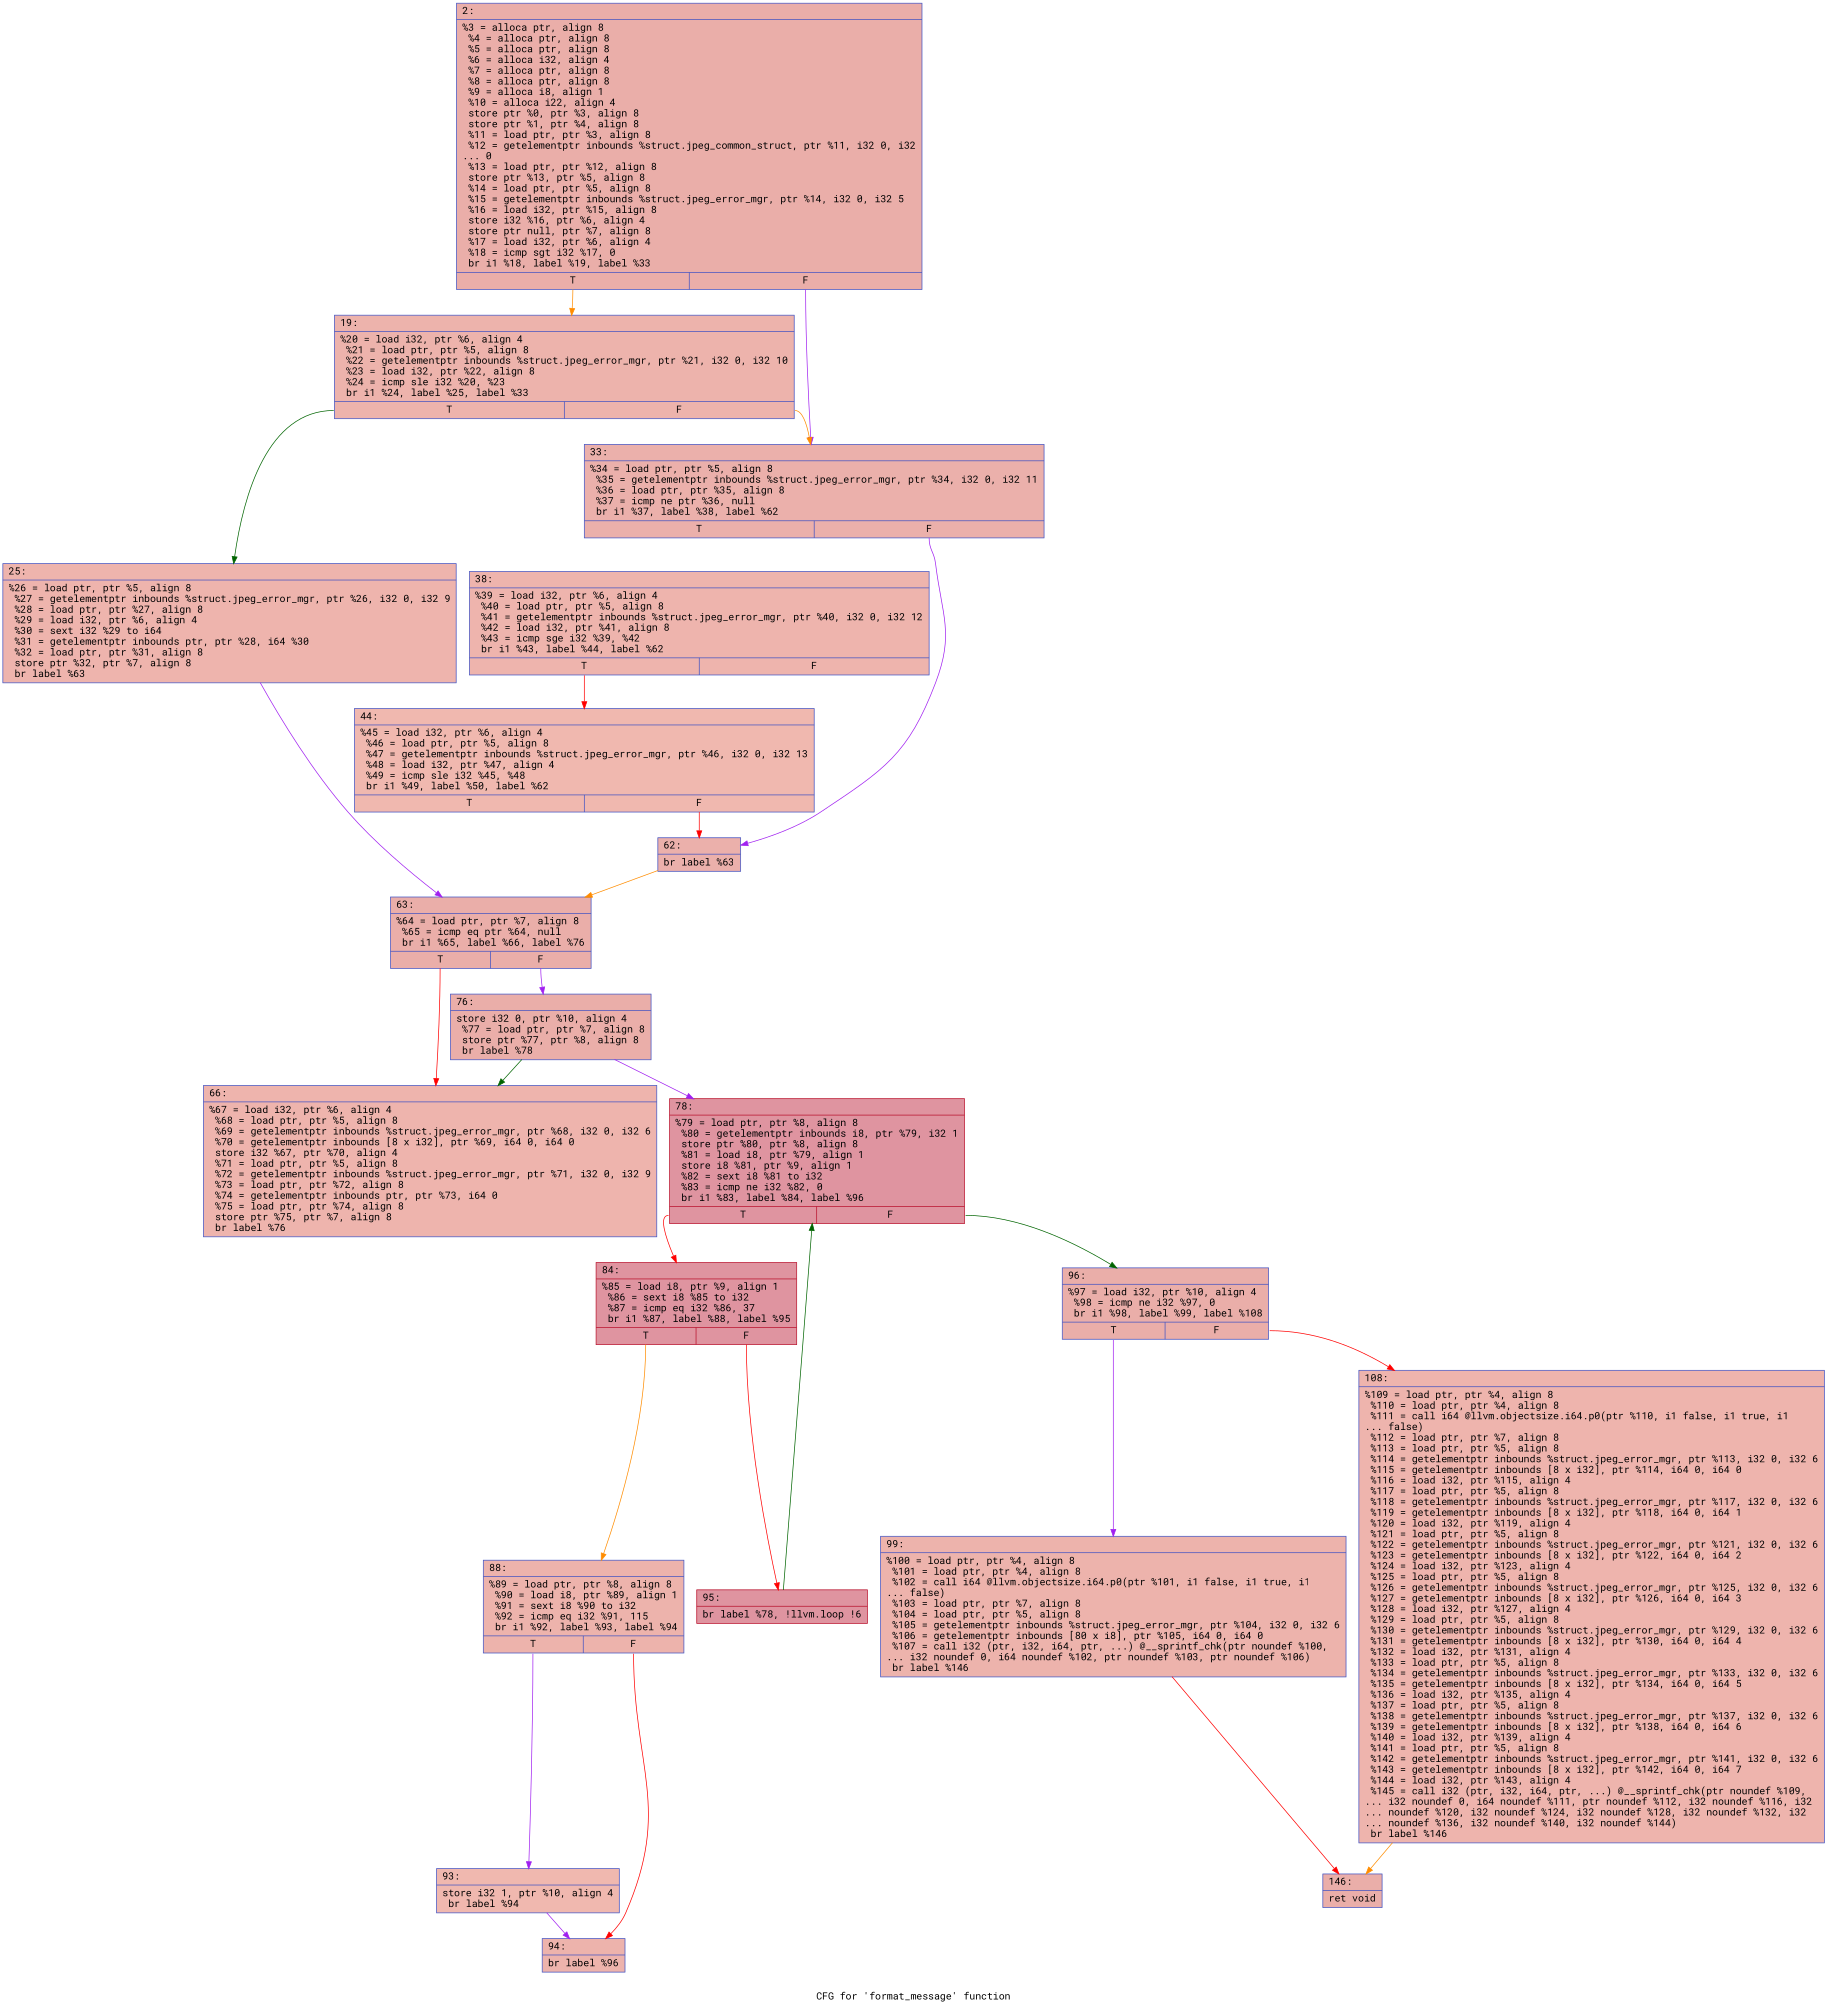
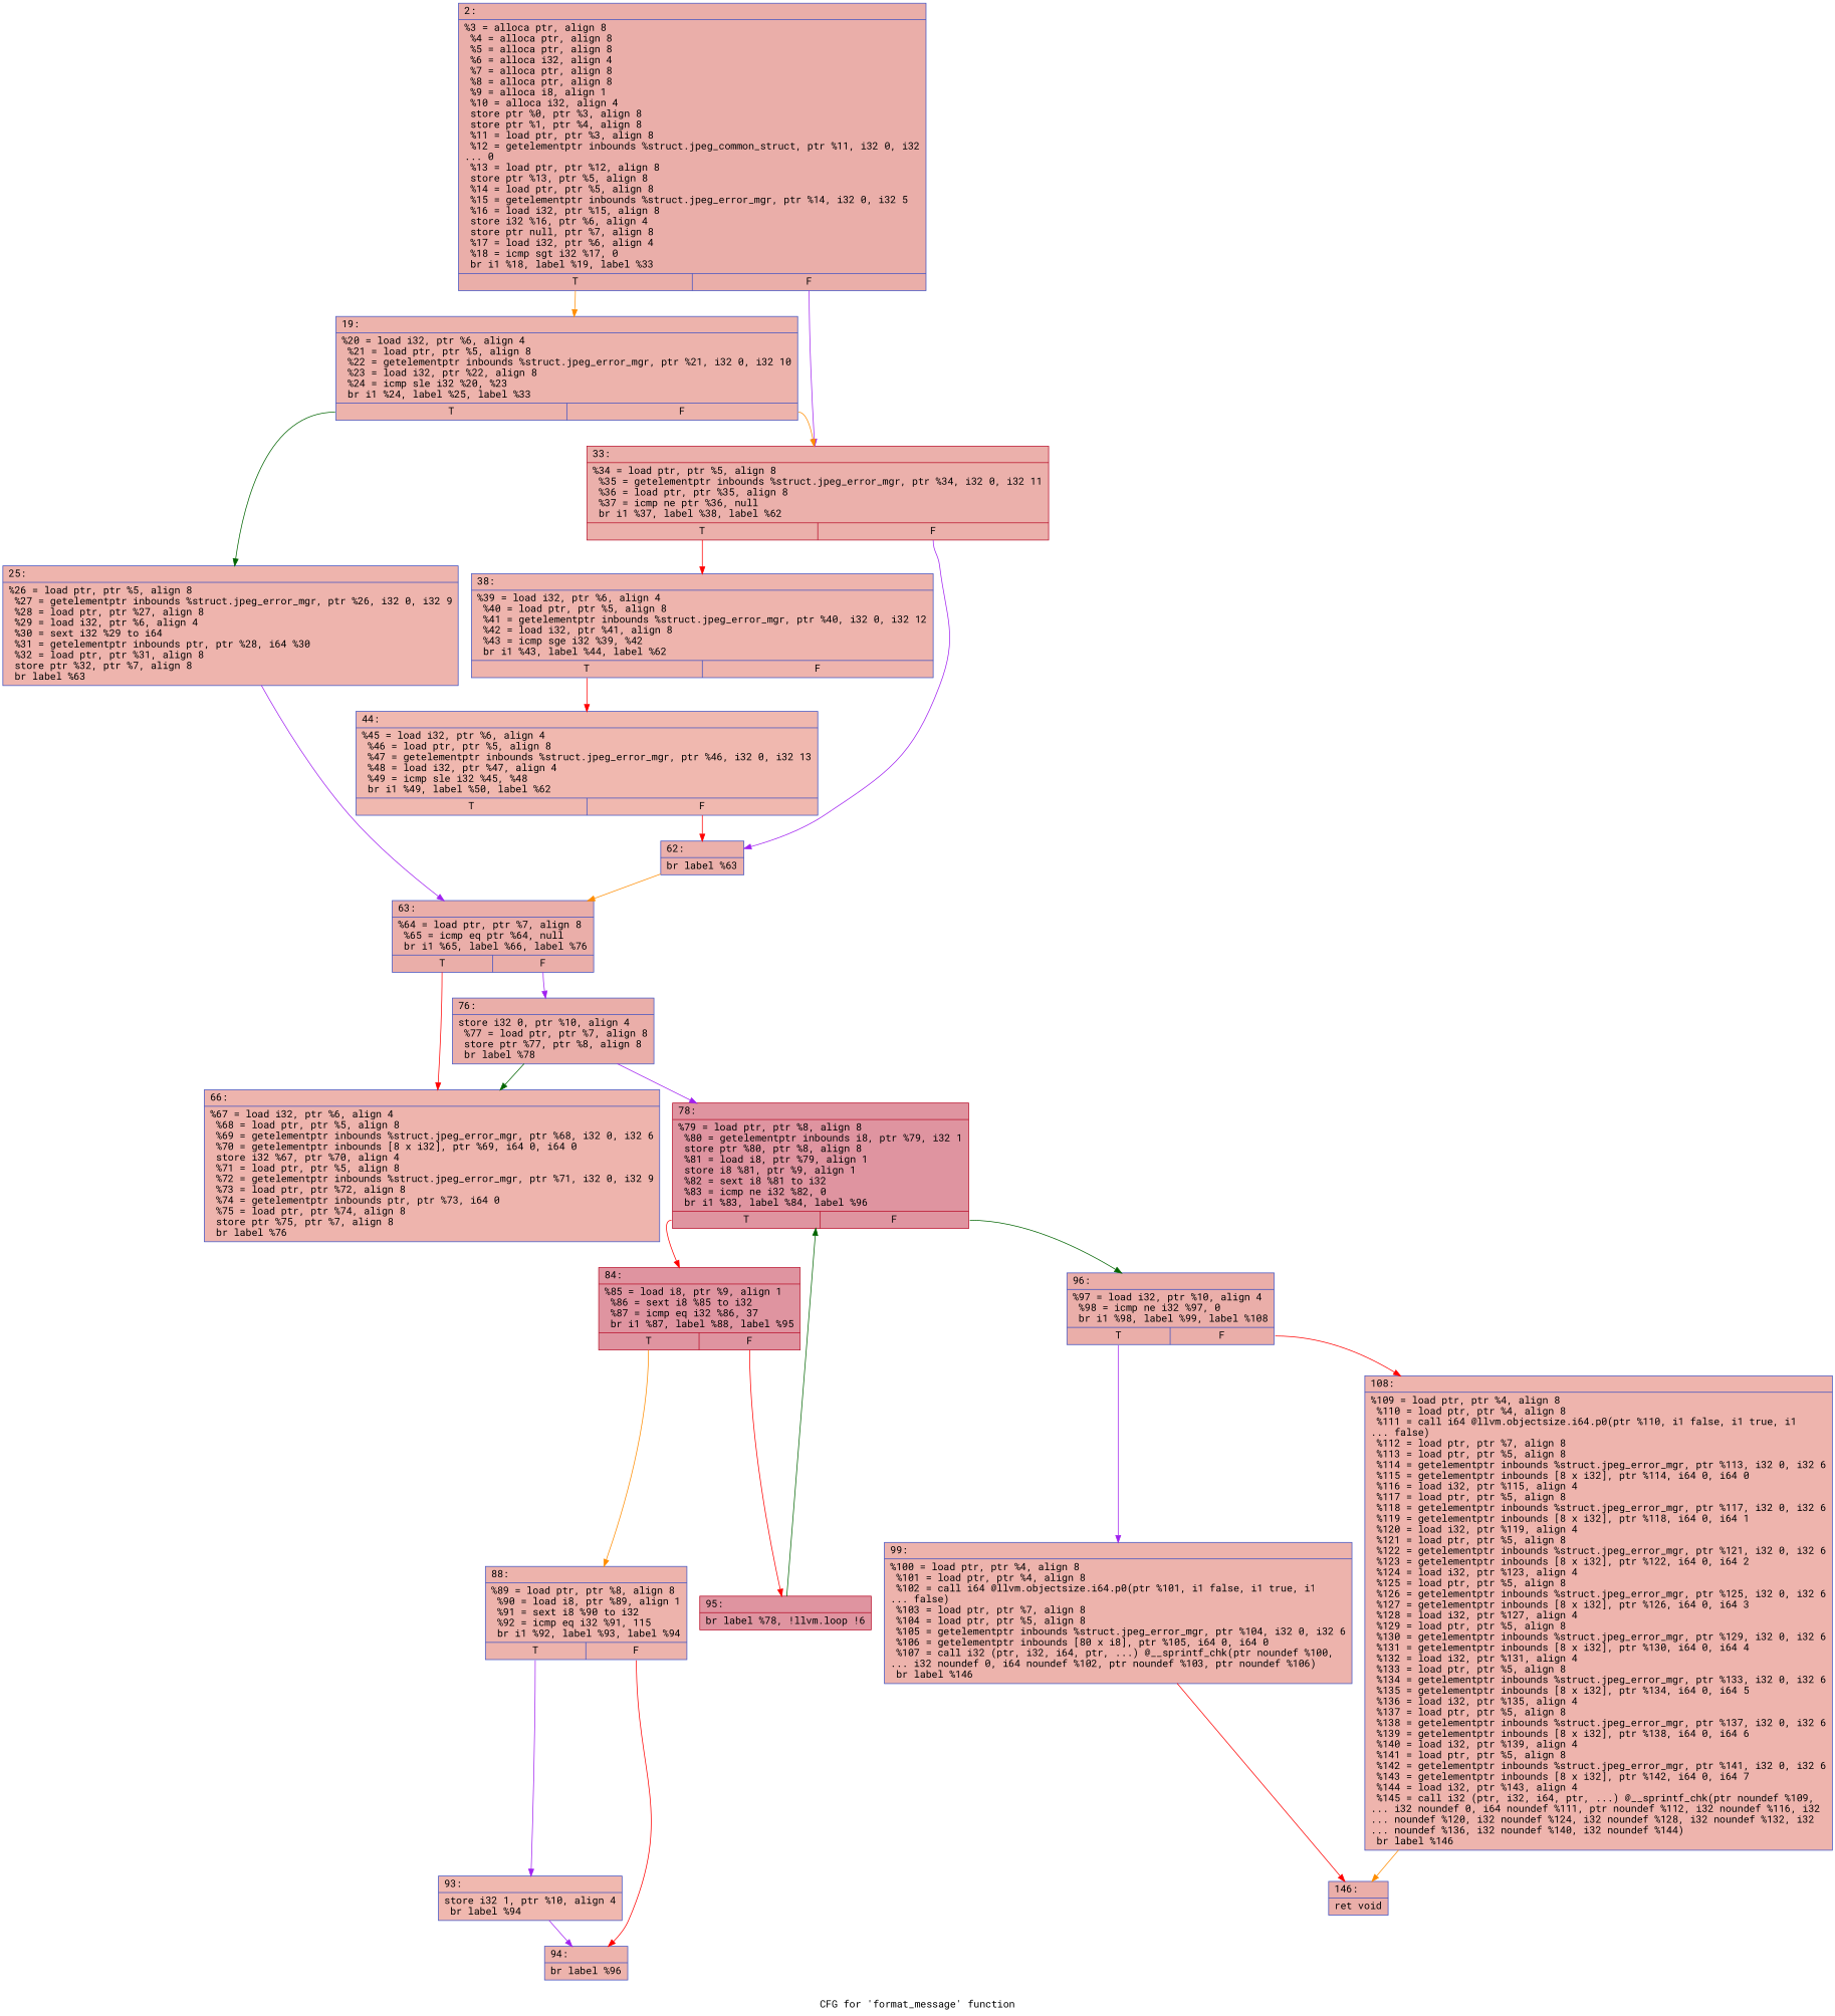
  digraph {
    fontname="Roboto Mono"
    label="CFG for 'format_message' function"
    node [color="#3d50c3ff" fillcolor="#d0473d70" fontname="Roboto Mono" shape=record style=filled]
    edge [color=red fontname="Roboto Mono" tailport=s0]
-   n1 [label="{2:\l|  %3 = alloca ptr, align 8\l  %4 = alloca ptr, align 8\l  %5 = alloca ptr, align 8\l  %6 = alloca i32, align 4\l  %7 = alloca ptr, align 8\l  %8 = alloca ptr, align 8\l  %9 = alloca i8, align 1\l  %10 = alloca i22, align 4\l  store ptr %0, ptr %3, align 8\l  store ptr %1, ptr %4, align 8\l  %11 = load ptr, ptr %3, align 8\l  %12 = getelementptr inbounds %struct.jpeg_common_struct, ptr %11, i32 0, i32\l... 0\l  %13 = load ptr, ptr %12, align 8\l  store ptr %13, ptr %5, align 8\l  %14 = load ptr, ptr %5, align 8\l  %15 = getelementptr inbounds %struct.jpeg_error_mgr, ptr %14, i32 0, i32 5\l  %16 = load i32, ptr %15, align 8\l  store i32 %16, ptr %6, align 4\l  store ptr null, ptr %7, align 8\l  %17 = load i32, ptr %6, align 4\l  %18 = icmp sgt i32 %17, 0\l  br i1 %18, label %19, label %33\l|{<s0>T|<s1>F}}"]
+   n1 [label="{2:\l|  %3 = alloca ptr, align 8\l  %4 = alloca ptr, align 8\l  %5 = alloca ptr, align 8\l  %6 = alloca i32, align 4\l  %7 = alloca ptr, align 8\l  %8 = alloca ptr, align 8\l  %9 = alloca i8, align 1\l  %10 = alloca i32, align 4\l  store ptr %0, ptr %3, align 8\l  store ptr %1, ptr %4, align 8\l  %11 = load ptr, ptr %3, align 8\l  %12 = getelementptr inbounds %struct.jpeg_common_struct, ptr %11, i32 0, i32\l... 0\l  %13 = load ptr, ptr %12, align 8\l  store ptr %13, ptr %5, align 8\l  %14 = load ptr, ptr %5, align 8\l  %15 = getelementptr inbounds %struct.jpeg_error_mgr, ptr %14, i32 0, i32 5\l  %16 = load i32, ptr %15, align 8\l  store i32 %16, ptr %6, align 4\l  store ptr null, ptr %7, align 8\l  %17 = load i32, ptr %6, align 4\l  %18 = icmp sgt i32 %17, 0\l  br i1 %18, label %19, label %33\l|{<s0>T|<s1>F}}"]
    n2 [fillcolor="#d6524470" label="{19:\l|  %20 = load i32, ptr %6, align 4\l  %21 = load ptr, ptr %5, align 8\l  %22 = getelementptr inbounds %struct.jpeg_error_mgr, ptr %21, i32 0, i32 10\l  %23 = load i32, ptr %22, align 8\l  %24 = icmp sle i32 %20, %23\l  br i1 %24, label %25, label %33\l|{<s0>T|<s1>F}}"]
-   n3 [fillcolor="#d24b4070" label="{33:\l|  %34 = load ptr, ptr %5, align 8\l  %35 = getelementptr inbounds %struct.jpeg_error_mgr, ptr %34, i32 0, i32 11\l  %36 = load ptr, ptr %35, align 8\l  %37 = icmp ne ptr %36, null\l  br i1 %37, label %38, label %62\l|{<s0>T|<s1>F}}"]
+   n3 [color="#b70d28ff" fillcolor="#d24b4070" label="{33:\l|  %34 = load ptr, ptr %5, align 8\l  %35 = getelementptr inbounds %struct.jpeg_error_mgr, ptr %34, i32 0, i32 11\l  %36 = load ptr, ptr %35, align 8\l  %37 = icmp ne ptr %36, null\l  br i1 %37, label %38, label %62\l|{<s0>T|<s1>F}}"]
    n4 [fillcolor="#d8564670" label="{25:\l|  %26 = load ptr, ptr %5, align 8\l  %27 = getelementptr inbounds %struct.jpeg_error_mgr, ptr %26, i32 0, i32 9\l  %28 = load ptr, ptr %27, align 8\l  %29 = load i32, ptr %6, align 4\l  %30 = sext i32 %29 to i64\l  %31 = getelementptr inbounds ptr, ptr %28, i64 %30\l  %32 = load ptr, ptr %31, align 8\l  store ptr %32, ptr %7, align 8\l  br label %63\l}"]
    n5 [fillcolor="#d8564670" label="{38:\l|  %39 = load i32, ptr %6, align 4\l  %40 = load ptr, ptr %5, align 8\l  %41 = getelementptr inbounds %struct.jpeg_error_mgr, ptr %40, i32 0, i32 12\l  %42 = load i32, ptr %41, align 8\l  %43 = icmp sge i32 %39, %42\l  br i1 %43, label %44, label %62\l|{<s0>T|<s1>F}}"]
    n6 [fillcolor="#d24b4070" label="{62:\l|  br label %63\l}"]
    n7 [label="{63:\l|  %64 = load ptr, ptr %7, align 8\l  %65 = icmp eq ptr %64, null\l  br i1 %65, label %66, label %76\l|{<s0>T|<s1>F}}"]
    n8 [fillcolor="#dc5d4a70" label="{44:\l|  %45 = load i32, ptr %6, align 4\l  %46 = load ptr, ptr %5, align 8\l  %47 = getelementptr inbounds %struct.jpeg_error_mgr, ptr %46, i32 0, i32 13\l  %48 = load i32, ptr %47, align 4\l  %49 = icmp sle i32 %45, %48\l  br i1 %49, label %50, label %62\l|{<s0>T|<s1>F}}"]
    n9 [fillcolor="#d8564670" label="{66:\l|  %67 = load i32, ptr %6, align 4\l  %68 = load ptr, ptr %5, align 8\l  %69 = getelementptr inbounds %struct.jpeg_error_mgr, ptr %68, i32 0, i32 6\l  %70 = getelementptr inbounds [8 x i32], ptr %69, i64 0, i64 0\l  store i32 %67, ptr %70, align 4\l  %71 = load ptr, ptr %5, align 8\l  %72 = getelementptr inbounds %struct.jpeg_error_mgr, ptr %71, i32 0, i32 9\l  %73 = load ptr, ptr %72, align 8\l  %74 = getelementptr inbounds ptr, ptr %73, i64 0\l  %75 = load ptr, ptr %74, align 8\l  store ptr %75, ptr %7, align 8\l  br label %76\l}"]
    n10 [label="{76:\l|  store i32 0, ptr %10, align 4\l  %77 = load ptr, ptr %7, align 8\l  store ptr %77, ptr %8, align 8\l  br label %78\l}"]
    n11 [color="#b70d28ff" fillcolor="#b70d2870" label="{78:\l|  %79 = load ptr, ptr %8, align 8\l  %80 = getelementptr inbounds i8, ptr %79, i32 1\l  store ptr %80, ptr %8, align 8\l  %81 = load i8, ptr %79, align 1\l  store i8 %81, ptr %9, align 1\l  %82 = sext i8 %81 to i32\l  %83 = icmp ne i32 %82, 0\l  br i1 %83, label %84, label %96\l|{<s0>T|<s1>F}}"]
    n12 [color="#b70d28ff" fillcolor="#b70d2870" label="{84:\l|  %85 = load i8, ptr %9, align 1\l  %86 = sext i8 %85 to i32\l  %87 = icmp eq i32 %86, 37\l  br i1 %87, label %88, label %95\l|{<s0>T|<s1>F}}"]
    n13 [label="{96:\l|  %97 = load i32, ptr %10, align 4\l  %98 = icmp ne i32 %97, 0\l  br i1 %98, label %99, label %108\l|{<s0>T|<s1>F}}"]
    n14 [fillcolor="#d6524470" label="{88:\l|  %89 = load ptr, ptr %8, align 8\l  %90 = load i8, ptr %89, align 1\l  %91 = sext i8 %90 to i32\l  %92 = icmp eq i32 %91, 115\l  br i1 %92, label %93, label %94\l|{<s0>T|<s1>F}}"]
    n15 [color="#b70d28ff" fillcolor="#b70d2870" label="{95:\l|  br label %78, !llvm.loop !6\l}"]
    n16 [fillcolor="#d6524470" label="{99:\l|  %100 = load ptr, ptr %4, align 8\l  %101 = load ptr, ptr %4, align 8\l  %102 = call i64 @llvm.objectsize.i64.p0(ptr %101, i1 false, i1 true, i1\l... false)\l  %103 = load ptr, ptr %7, align 8\l  %104 = load ptr, ptr %5, align 8\l  %105 = getelementptr inbounds %struct.jpeg_error_mgr, ptr %104, i32 0, i32 6\l  %106 = getelementptr inbounds [80 x i8], ptr %105, i64 0, i64 0\l  %107 = call i32 (ptr, i32, i64, ptr, ...) @__sprintf_chk(ptr noundef %100,\l... i32 noundef 0, i64 noundef %102, ptr noundef %103, ptr noundef %106)\l  br label %146\l}"]
    n17 [fillcolor="#d8564670" label="{108:\l|  %109 = load ptr, ptr %4, align 8\l  %110 = load ptr, ptr %4, align 8\l  %111 = call i64 @llvm.objectsize.i64.p0(ptr %110, i1 false, i1 true, i1\l... false)\l  %112 = load ptr, ptr %7, align 8\l  %113 = load ptr, ptr %5, align 8\l  %114 = getelementptr inbounds %struct.jpeg_error_mgr, ptr %113, i32 0, i32 6\l  %115 = getelementptr inbounds [8 x i32], ptr %114, i64 0, i64 0\l  %116 = load i32, ptr %115, align 4\l  %117 = load ptr, ptr %5, align 8\l  %118 = getelementptr inbounds %struct.jpeg_error_mgr, ptr %117, i32 0, i32 6\l  %119 = getelementptr inbounds [8 x i32], ptr %118, i64 0, i64 1\l  %120 = load i32, ptr %119, align 4\l  %121 = load ptr, ptr %5, align 8\l  %122 = getelementptr inbounds %struct.jpeg_error_mgr, ptr %121, i32 0, i32 6\l  %123 = getelementptr inbounds [8 x i32], ptr %122, i64 0, i64 2\l  %124 = load i32, ptr %123, align 4\l  %125 = load ptr, ptr %5, align 8\l  %126 = getelementptr inbounds %struct.jpeg_error_mgr, ptr %125, i32 0, i32 6\l  %127 = getelementptr inbounds [8 x i32], ptr %126, i64 0, i64 3\l  %128 = load i32, ptr %127, align 4\l  %129 = load ptr, ptr %5, align 8\l  %130 = getelementptr inbounds %struct.jpeg_error_mgr, ptr %129, i32 0, i32 6\l  %131 = getelementptr inbounds [8 x i32], ptr %130, i64 0, i64 4\l  %132 = load i32, ptr %131, align 4\l  %133 = load ptr, ptr %5, align 8\l  %134 = getelementptr inbounds %struct.jpeg_error_mgr, ptr %133, i32 0, i32 6\l  %135 = getelementptr inbounds [8 x i32], ptr %134, i64 0, i64 5\l  %136 = load i32, ptr %135, align 4\l  %137 = load ptr, ptr %5, align 8\l  %138 = getelementptr inbounds %struct.jpeg_error_mgr, ptr %137, i32 0, i32 6\l  %139 = getelementptr inbounds [8 x i32], ptr %138, i64 0, i64 6\l  %140 = load i32, ptr %139, align 4\l  %141 = load ptr, ptr %5, align 8\l  %142 = getelementptr inbounds %struct.jpeg_error_mgr, ptr %141, i32 0, i32 6\l  %143 = getelementptr inbounds [8 x i32], ptr %142, i64 0, i64 7\l  %144 = load i32, ptr %143, align 4\l  %145 = call i32 (ptr, i32, i64, ptr, ...) @__sprintf_chk(ptr noundef %109,\l... i32 noundef 0, i64 noundef %111, ptr noundef %112, i32 noundef %116, i32\l... noundef %120, i32 noundef %124, i32 noundef %128, i32 noundef %132, i32\l... noundef %136, i32 noundef %140, i32 noundef %144)\l  br label %146\l}"]
    n18 [fillcolor="#dc5d4a70" label="{93:\l|  store i32 1, ptr %10, align 4\l  br label %94\l}"]
    n19 [fillcolor="#d6524470" label="{94:\l|  br label %96\l}"]
    n20 [label="{146:\l|  ret void\l}"]
    n1 -> n2 [color=darkorange]
    n1 -> n3 [color=purple tailport=s1]
    n2 -> n3 [color=darkorange tailport=s1]
    n2 -> n4 [color=darkgreen]
+   n3 -> n5
    n3 -> n6 [color=purple tailport=s1]
    n4 -> n7 [color=purple tailport=""]
    n5 -> n8
    n6 -> n7 [color=darkorange tailport=""]
    n7 -> n9
    n7 -> n10 [color=purple tailport=s1]
    n8 -> n6 [tailport=s1]
    n10 -> n9 [color=darkgreen tailport=""]
    n10 -> n11 [color=purple tailport=""]
    n11 -> n12
    n11 -> n13 [color=darkgreen tailport=s1]
    n12 -> n14 [color=darkorange]
    n12 -> n15 [tailport=s1]
    n13 -> n16 [color=purple]
    n13 -> n17 [tailport=s1]
    n14 -> n18 [color=purple]
    n14 -> n19 [tailport=s1]
    n15 -> n11 [color=darkgreen tailport=""]
    n16 -> n20 [tailport=""]
    n17 -> n20 [color=darkorange tailport=""]
    n18 -> n19 [color=purple tailport=""]
  }
